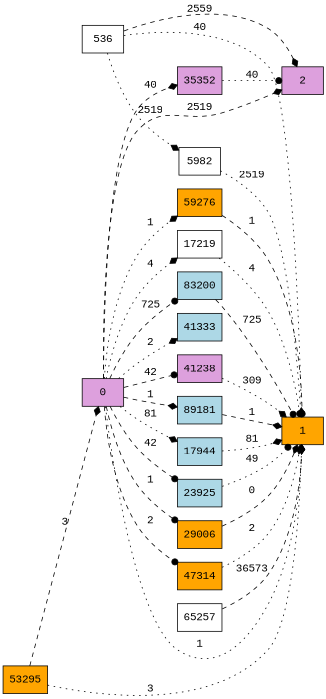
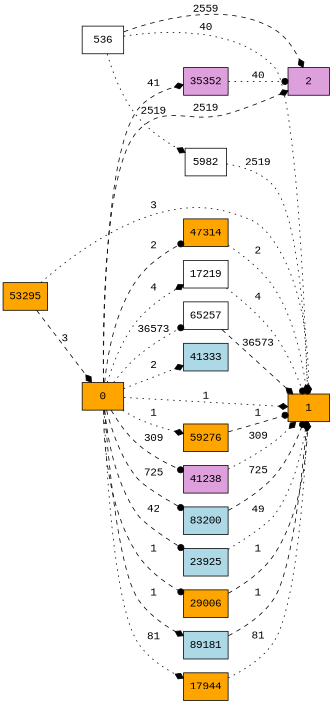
  digraph {
    fontname="Liberation Mono"
    rankdir=LR
    node [fillcolor=orange fontname="Liberation Mono" shape=rectangle style=filled]
    edge [arrowhead=diamond fontname="Liberation Mono" style=dotted]
    2 [fillcolor=plum]
    536 [fillcolor=white]
    1
    5982 [fillcolor=white]
-   17944 [fillcolor=lightblue]
+   17944
    23925 [fillcolor=lightblue]
    n7 [label=29006]
    35352 [fillcolor=plum]
    41333 [fillcolor=lightblue]
    47314
    53295
-   0 [fillcolor=plum]
+   0
    59276
    65257 [fillcolor=white]
    n15 [fillcolor=plum label=41238]
    n16 [fillcolor=white label=17219]
    83200 [fillcolor=lightblue]
    89181 [fillcolor=lightblue]
    536 -> 2 [label=2559 style=dashed]
    536 -> 1 [label=40]
    536 -> 5982 [label=2519]
    5982 -> 1 [arrowhead=dot label=2519]
    17944 -> 1 [label=81]
    23925 -> 1 [arrowhead=dot label=49]
-   n7 -> 1 [label=0 style=dashed]
+   n7 -> 1 [label=1 style=dashed]
    35352 -> 2 [arrowhead=dot label=40]
    47314 -> 1 [label=2]
    53295 -> 1 [label=3]
    53295 -> 0 [label=3 style=dashed]
    0 -> 2 [label=2519 style=dashed]
    0 -> 1 [label=1]
    0 -> 17944 [label=81]
    0 -> 23925 [arrowhead=dot label=42 style=dashed]
    0 -> n7 [arrowhead=dot label=1 style=dashed]
-   0 -> 35352 [label=40 style=dashed]
+   0 -> 35352 [label=41 style=dashed]
    0 -> 41333 [label=2]
    0 -> 47314 [arrowhead=dot label=2 style=dashed]
    0 -> 59276 [label=1]
-   0 -> n15 [arrowhead=dot label=42 style=dashed]
+   0 -> 65257 [arrowhead=dot label=36573]
+   0 -> n15 [arrowhead=dot label=309 style=dashed]
    0 -> n16 [label=4]
    0 -> 83200 [arrowhead=dot label=725 style=dashed]
    0 -> 89181 [label=1 style=dashed]
    59276 -> 1 [arrowhead=dot label=1 style=dashed]
    65257 -> 1 [label=36573 style=dashed]
    n15 -> 1 [label=309]
    n16 -> 1 [arrowhead=dot label=4]
    83200 -> 1 [arrowhead=dot label=725 style=dashed]
    89181 -> 1 [label=1 style=dashed]
  }
